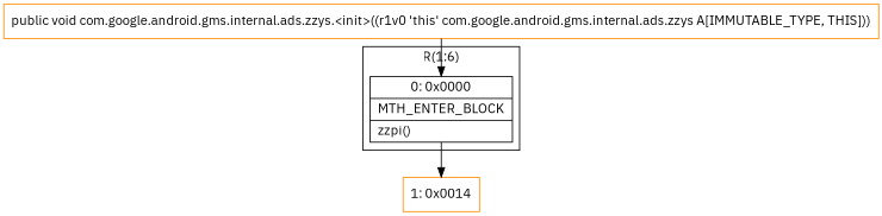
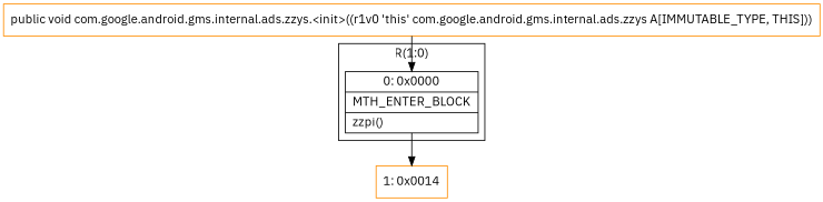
  digraph {
    fontname="IBM Plex Sans"
    node [color=darkorange shape=record fontname="IBM Plex Sans"]
    edge [fontname="IBM Plex Sans"]
    n1 [color=black label="{0\:\ 0x0000|MTH_ENTER_BLOCK\l|zzpi()\l}"]
    n2 [label="{1\:\ 0x0014}"]
    n3 [label="{public void com.google.android.gms.internal.ads.zzys.\<init\>((r1v0 'this' com.google.android.gms.internal.ads.zzys A[IMMUTABLE_TYPE, THIS])) }"]
    subgraph cluster_1 {
-     label="R(1:6)"
+     label="R(1:0)"
      n1
    }
    n1 -> n2
    n3 -> n1
  }
